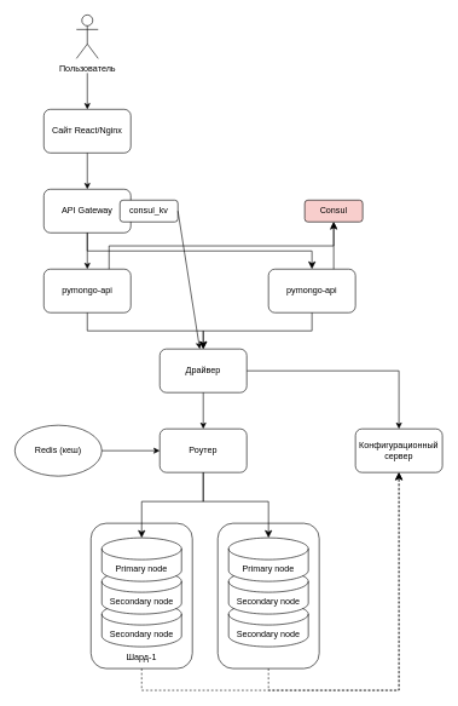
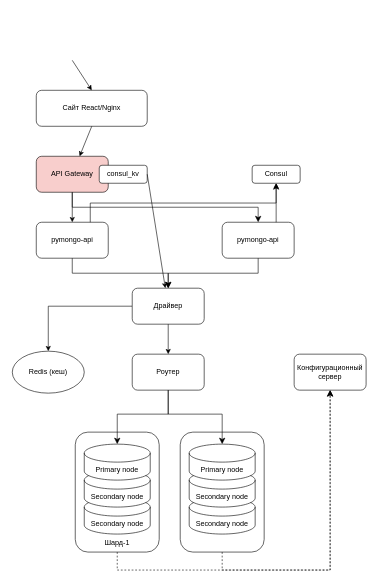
  <mxCell id="0" />
  <mxCell id="1" parent="0" />
  <mxCell id="2" value="" style="rounded=1;whiteSpace=wrap;html=1;" parent="1" vertex="1"><mxGeometry x="125" y="720" width="140" height="200" as="geometry" /></mxCell>
  <mxCell id="3" value="pymongo-api" style="rounded=1;whiteSpace=wrap;html=1;" parent="1" vertex="1"><mxGeometry x="60" y="370" width="120" height="60" as="geometry" /></mxCell>
- <mxCell id="4" style="edgeStyle=orthogonalEdgeStyle;rounded=0;orthogonalLoop=1;jettySize=auto;html=1;" parent="1" source="5" target="8" edge="1"><mxGeometry relative="1" as="geometry" /></mxCell>
+ <mxCell id="4" style="edgeStyle=orthogonalEdgeStyle;rounded=0;orthogonalLoop=1;jettySize=auto;html=1;entryX=0.5;entryY=0;entryDx=0;entryDy=0;" parent="1" source="5" target="23" edge="1"><mxGeometry relative="1" as="geometry" /></mxCell>
  <mxCell id="5" value="Драйвер" style="rounded=1;whiteSpace=wrap;html=1;" parent="1" vertex="1"><mxGeometry x="220" y="480" width="120" height="60" as="geometry" /></mxCell>
  <mxCell id="6" value="Роутер" style="rounded=1;whiteSpace=wrap;html=1;" parent="1" vertex="1"><mxGeometry x="220" y="590" width="120" height="60" as="geometry" /></mxCell>
  <mxCell id="7" value="" style="endArrow=classic;html=1;rounded=0;exitX=0.5;exitY=1;exitDx=0;exitDy=0;" parent="1" source="5" edge="1"><mxGeometry width="50" height="50" relative="1" as="geometry"><mxPoint x="350" y="800" as="sourcePoint" /><mxPoint x="280" y="590" as="targetPoint" /></mxGeometry></mxCell>
  <mxCell id="8" value="Конфигурационный сервер" style="rounded=1;whiteSpace=wrap;html=1;" parent="1" vertex="1"><mxGeometry x="490" y="590" width="120" height="60" as="geometry" /></mxCell>
  <mxCell id="9" value="" style="edgeStyle=elbowEdgeStyle;elbow=vertical;endArrow=classic;html=1;curved=0;rounded=0;endSize=8;startSize=8;exitX=0.5;exitY=1;exitDx=0;exitDy=0;entryX=0.5;entryY=0;entryDx=0;entryDy=0;entryPerimeter=0;" parent="1" source="6" target="15" edge="1"><mxGeometry width="50" height="50" relative="1" as="geometry"><mxPoint x="350" y="900" as="sourcePoint" /><mxPoint x="400" y="850" as="targetPoint" /><Array as="points"><mxPoint x="240" y="690" /></Array></mxGeometry></mxCell>
  <mxCell id="10" value="" style="edgeStyle=elbowEdgeStyle;elbow=vertical;endArrow=classic;html=1;curved=0;rounded=0;endSize=8;startSize=8;entryX=0.5;entryY=1;entryDx=0;entryDy=0;exitX=0.5;exitY=1;exitDx=0;exitDy=0;dashed=1;" parent="1" source="17" target="8" edge="1"><mxGeometry width="50" height="50" relative="1" as="geometry"><mxPoint x="372.04" y="894.35" as="sourcePoint" /><mxPoint x="400" y="750" as="targetPoint" /><Array as="points"><mxPoint x="450" y="950" /></Array></mxGeometry></mxCell>
  <mxCell id="11" value="" style="edgeStyle=elbowEdgeStyle;elbow=vertical;endArrow=classic;html=1;curved=0;rounded=0;endSize=8;startSize=8;exitX=0.5;exitY=1;exitDx=0;exitDy=0;entryX=0.5;entryY=1;entryDx=0;entryDy=0;dashed=1;" parent="1" source="2" target="8" edge="1"><mxGeometry width="50" height="50" relative="1" as="geometry"><mxPoint x="350" y="800" as="sourcePoint" /><mxPoint x="550" y="660" as="targetPoint" /><Array as="points"><mxPoint x="370" y="950" /></Array></mxGeometry></mxCell>
  <mxCell id="12" value="" style="edgeStyle=elbowEdgeStyle;elbow=vertical;endArrow=classic;html=1;curved=0;rounded=0;endSize=8;startSize=8;exitX=0.5;exitY=1;exitDx=0;exitDy=0;exitPerimeter=0;entryX=0.5;entryY=1;entryDx=0;entryDy=0;dashed=1;" parent="1" source="15" target="13" edge="1"><mxGeometry width="50" height="50" relative="1" as="geometry"><mxPoint x="195" y="800" as="sourcePoint" /><mxPoint x="550" y="650" as="targetPoint" /><Array as="points" /></mxGeometry></mxCell>
  <mxCell id="13" value="Secondary node" style="shape=cylinder3;whiteSpace=wrap;html=1;boundedLbl=1;backgroundOutline=1;size=15;" parent="1" vertex="1"><mxGeometry x="140" y="830" width="110" height="60" as="geometry" /></mxCell>
  <mxCell id="14" value="Secondary node" style="shape=cylinder3;whiteSpace=wrap;html=1;boundedLbl=1;backgroundOutline=1;size=15;" parent="1" vertex="1"><mxGeometry x="140" y="785" width="110" height="60" as="geometry" /></mxCell>
  <mxCell id="15" value="Primary node" style="shape=cylinder3;whiteSpace=wrap;html=1;boundedLbl=1;backgroundOutline=1;size=15;" parent="1" vertex="1"><mxGeometry x="140" y="740" width="110" height="60" as="geometry" /></mxCell>
  <mxCell id="16" value="Шард-1" style="text;html=1;align=center;verticalAlign=middle;whiteSpace=wrap;rounded=0;" parent="1" vertex="1"><mxGeometry x="165" y="890" width="60" height="30" as="geometry" /></mxCell>
  <mxCell id="17" value="" style="rounded=1;whiteSpace=wrap;html=1;" parent="1" vertex="1"><mxGeometry x="300" y="720" width="140" height="200" as="geometry" /></mxCell>
  <mxCell id="18" value="" style="edgeStyle=elbowEdgeStyle;elbow=vertical;endArrow=classic;html=1;curved=0;rounded=0;endSize=8;startSize=8;exitX=0.5;exitY=1;exitDx=0;exitDy=0;exitPerimeter=0;entryX=0.5;entryY=1;entryDx=0;entryDy=0;dashed=1;" parent="1" source="21" target="19" edge="1"><mxGeometry width="50" height="50" relative="1" as="geometry"><mxPoint x="370" y="800" as="sourcePoint" /><mxPoint x="725" y="650" as="targetPoint" /><Array as="points" /></mxGeometry></mxCell>
  <mxCell id="19" value="Secondary node" style="shape=cylinder3;whiteSpace=wrap;html=1;boundedLbl=1;backgroundOutline=1;size=15;" parent="1" vertex="1"><mxGeometry x="315" y="830" width="110" height="60" as="geometry" /></mxCell>
  <mxCell id="20" value="Secondary node" style="shape=cylinder3;whiteSpace=wrap;html=1;boundedLbl=1;backgroundOutline=1;size=15;" parent="1" vertex="1"><mxGeometry x="315" y="785" width="110" height="60" as="geometry" /></mxCell>
  <mxCell id="21" value="Primary node" style="shape=cylinder3;whiteSpace=wrap;html=1;boundedLbl=1;backgroundOutline=1;size=15;" parent="1" vertex="1"><mxGeometry x="315" y="740" width="110" height="60" as="geometry" /></mxCell>
  <mxCell id="22" value="" style="edgeStyle=elbowEdgeStyle;elbow=vertical;endArrow=classic;html=1;curved=0;rounded=0;endSize=8;startSize=8;exitX=0.5;exitY=1;exitDx=0;exitDy=0;" parent="1" source="6" edge="1"><mxGeometry width="50" height="50" relative="1" as="geometry"><mxPoint x="350" y="900" as="sourcePoint" /><mxPoint x="370" y="740" as="targetPoint" /><Array as="points"><mxPoint x="320" y="690" /></Array></mxGeometry></mxCell>
  <mxCell id="23" value="Redis (кеш)" style="ellipse;whiteSpace=wrap;html=1;" parent="1" vertex="1"><mxGeometry x="20" y="585" width="120" height="70" as="geometry" /></mxCell>
- <mxCell id="24" value="" style="endArrow=classic;html=1;rounded=0;exitX=1;exitY=0.5;exitDx=0;exitDy=0;" parent="1" source="23" target="6" edge="1"><mxGeometry width="50" height="50" relative="1" as="geometry"><mxPoint x="310" y="560" as="sourcePoint" /><mxPoint x="360" y="510" as="targetPoint" /></mxGeometry></mxCell>
  <mxCell id="25" value="pymongo-api" style="rounded=1;whiteSpace=wrap;html=1;" parent="1" vertex="1"><mxGeometry x="370" y="370" width="120" height="60" as="geometry" /></mxCell>
- <mxCell id="26" value="API Gateway" style="rounded=1;whiteSpace=wrap;html=1;" parent="1" vertex="1"><mxGeometry x="60" y="260" width="120" height="60" as="geometry" /></mxCell>
+ <mxCell id="26" value="API Gateway" style="rounded=1;whiteSpace=wrap;html=1;fillColor=#f8cecc;" parent="1" vertex="1"><mxGeometry x="60" y="260" width="120" height="60" as="geometry" /></mxCell>
  <mxCell id="27" value="consul_kv" style="rounded=1;whiteSpace=wrap;html=1;" parent="1" vertex="1"><mxGeometry x="165" y="275" width="80" height="30" as="geometry" /></mxCell>
- <mxCell id="28" value="Consul" style="rounded=1;whiteSpace=wrap;html=1;fillColor=#f8cecc;" parent="1" vertex="1"><mxGeometry x="420" y="275" width="80" height="30" as="geometry" /></mxCell>
+ <mxCell id="28" value="Consul" style="rounded=1;whiteSpace=wrap;html=1;" parent="1" vertex="1"><mxGeometry x="420" y="275" width="80" height="30" as="geometry" /></mxCell>
  <mxCell id="29" value="" style="edgeStyle=elbowEdgeStyle;elbow=vertical;endArrow=classic;html=1;curved=0;rounded=0;endSize=8;startSize=8;exitX=0.5;exitY=1;exitDx=0;exitDy=0;entryX=0.5;entryY=0;entryDx=0;entryDy=0;" parent="1" source="25" target="5" edge="1"><mxGeometry width="50" height="50" relative="1" as="geometry"><mxPoint x="350" y="700" as="sourcePoint" /><mxPoint x="400" y="650" as="targetPoint" /></mxGeometry></mxCell>
  <mxCell id="30" value="" style="edgeStyle=elbowEdgeStyle;elbow=vertical;endArrow=classic;html=1;curved=0;rounded=0;endSize=8;startSize=8;" parent="1" source="3" target="5" edge="1"><mxGeometry width="50" height="50" relative="1" as="geometry"><mxPoint x="350" y="700" as="sourcePoint" /><mxPoint x="400" y="650" as="targetPoint" /></mxGeometry></mxCell>
  <mxCell id="31" value="" style="endArrow=classic;html=1;rounded=0;exitX=0.5;exitY=1;exitDx=0;exitDy=0;entryX=0.5;entryY=0;entryDx=0;entryDy=0;" parent="1" source="26" target="3" edge="1"><mxGeometry width="50" height="50" relative="1" as="geometry"><mxPoint x="350" y="700" as="sourcePoint" /><mxPoint x="400" y="650" as="targetPoint" /></mxGeometry></mxCell>
  <mxCell id="32" value="" style="edgeStyle=elbowEdgeStyle;elbow=vertical;endArrow=classic;html=1;curved=0;rounded=0;endSize=8;startSize=8;exitX=0.5;exitY=1;exitDx=0;exitDy=0;" parent="1" source="26" target="25" edge="1"><mxGeometry width="50" height="50" relative="1" as="geometry"><mxPoint x="350" y="700" as="sourcePoint" /><mxPoint x="400" y="650" as="targetPoint" /></mxGeometry></mxCell>
  <mxCell id="33" value="" style="edgeStyle=elbowEdgeStyle;elbow=vertical;endArrow=classic;html=1;curved=0;rounded=0;endSize=8;startSize=8;exitX=0.75;exitY=0;exitDx=0;exitDy=0;entryX=0.5;entryY=1;entryDx=0;entryDy=0;" parent="1" source="3" target="28" edge="1"><mxGeometry width="50" height="50" relative="1" as="geometry"><mxPoint x="350" y="700" as="sourcePoint" /><mxPoint x="400" y="650" as="targetPoint" /></mxGeometry></mxCell>
  <mxCell id="34" value="" style="endArrow=classic;html=1;rounded=0;entryX=0.5;entryY=1;entryDx=0;entryDy=0;exitX=0.75;exitY=0;exitDx=0;exitDy=0;" parent="1" source="25" target="28" edge="1"><mxGeometry width="50" height="50" relative="1" as="geometry"><mxPoint x="350" y="700" as="sourcePoint" /><mxPoint x="400" y="650" as="targetPoint" /></mxGeometry></mxCell>
  <mxCell id="35" value="" style="endArrow=classic;html=1;rounded=0;exitX=1;exitY=0.5;exitDx=0;exitDy=0;" parent="1" source="27" target="5" edge="1"><mxGeometry width="50" height="50" relative="1" as="geometry"><mxPoint x="350" y="700" as="sourcePoint" /><mxPoint x="400" y="650" as="targetPoint" /></mxGeometry></mxCell>
- <mxCell id="36" value="Сайт React/Nginx" style="rounded=1;whiteSpace=wrap;html=1;" parent="1" vertex="1"><mxGeometry x="60" y="150" width="120" height="60" as="geometry" /></mxCell>
+ <mxCell id="36" value="Сайт React/Nginx" style="rounded=1;whiteSpace=wrap;html=1;" parent="1" vertex="1"><mxGeometry x="60" y="150" width="185" height="60" as="geometry" /></mxCell>
  <mxCell id="37" value="" style="endArrow=classic;html=1;rounded=0;exitX=0.5;exitY=1;exitDx=0;exitDy=0;" parent="1" source="36" target="26" edge="1"><mxGeometry width="50" height="50" relative="1" as="geometry"><mxPoint x="350" y="500" as="sourcePoint" /><mxPoint x="400" y="450" as="targetPoint" /></mxGeometry></mxCell>
- <mxCell id="38" value="Пользователь" style="shape=umlActor;verticalLabelPosition=bottom;verticalAlign=top;html=1;outlineConnect=0;" parent="1" vertex="1"><mxGeometry x="105" y="20" width="30" height="60" as="geometry" /></mxCell>
  <mxCell id="39" value="" style="endArrow=classic;html=1;rounded=0;entryX=0.5;entryY=0;entryDx=0;entryDy=0;" parent="1" target="36" edge="1"><mxGeometry width="50" height="50" relative="1" as="geometry"><mxPoint x="120" y="100" as="sourcePoint" /><mxPoint x="400" y="350" as="targetPoint" /></mxGeometry></mxCell>
